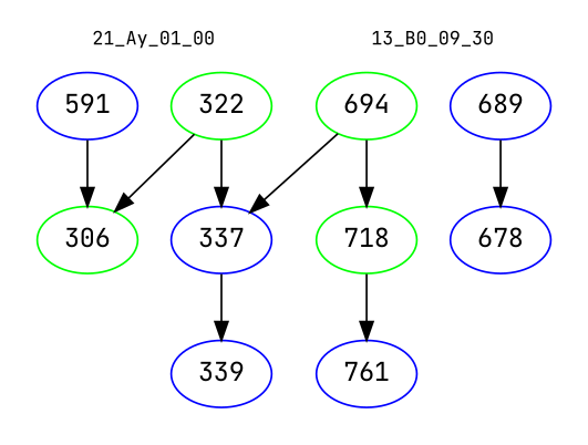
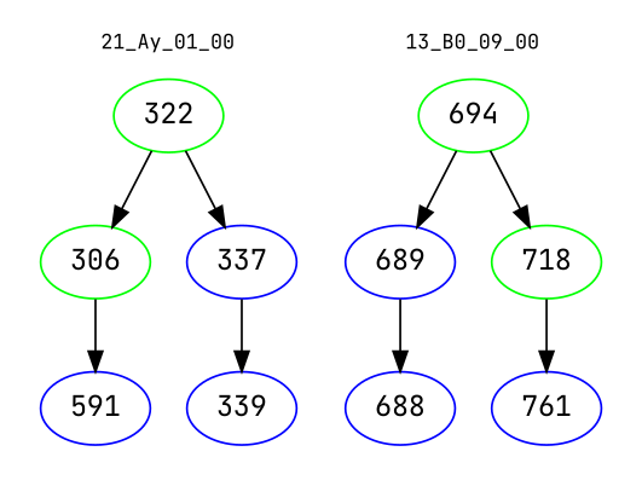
  digraph {
    fontname="JetBrains Mono"
    node [color=blue fontname="JetBrains Mono"]
    edge [color=black fontname="JetBrains Mono"]
    n1 [color=green label=322]
    n2 [color=green label=306]
    n3 [label=337]
    n4 [label=591]
    n5 [label=339]
    n6 [color=green label=694]
    n7 [label=689]
    n8 [color=green label=718]
-   n9 [label=678]
+   n9 [label=688]
    n10 [label=761]
    subgraph cluster_1 {
      color=white
      fontsize=10
      label="21_Ay_01_00"
      n1
      n2
      n3
      n4
      n5
    }
    subgraph cluster_2 {
      color=white
      fontsize=10
-     label="13_B0_09_30"
+     label="13_B0_09_00"
      n6
      n7
      n8
      n9
      n10
    }
    n1 -> n2
    n1 -> n3
-   n4 -> n2
+   n2 -> n4
    n3 -> n5
-   n6 -> n3
+   n6 -> n7
    n6 -> n8
    n7 -> n9
    n8 -> n10
  }
